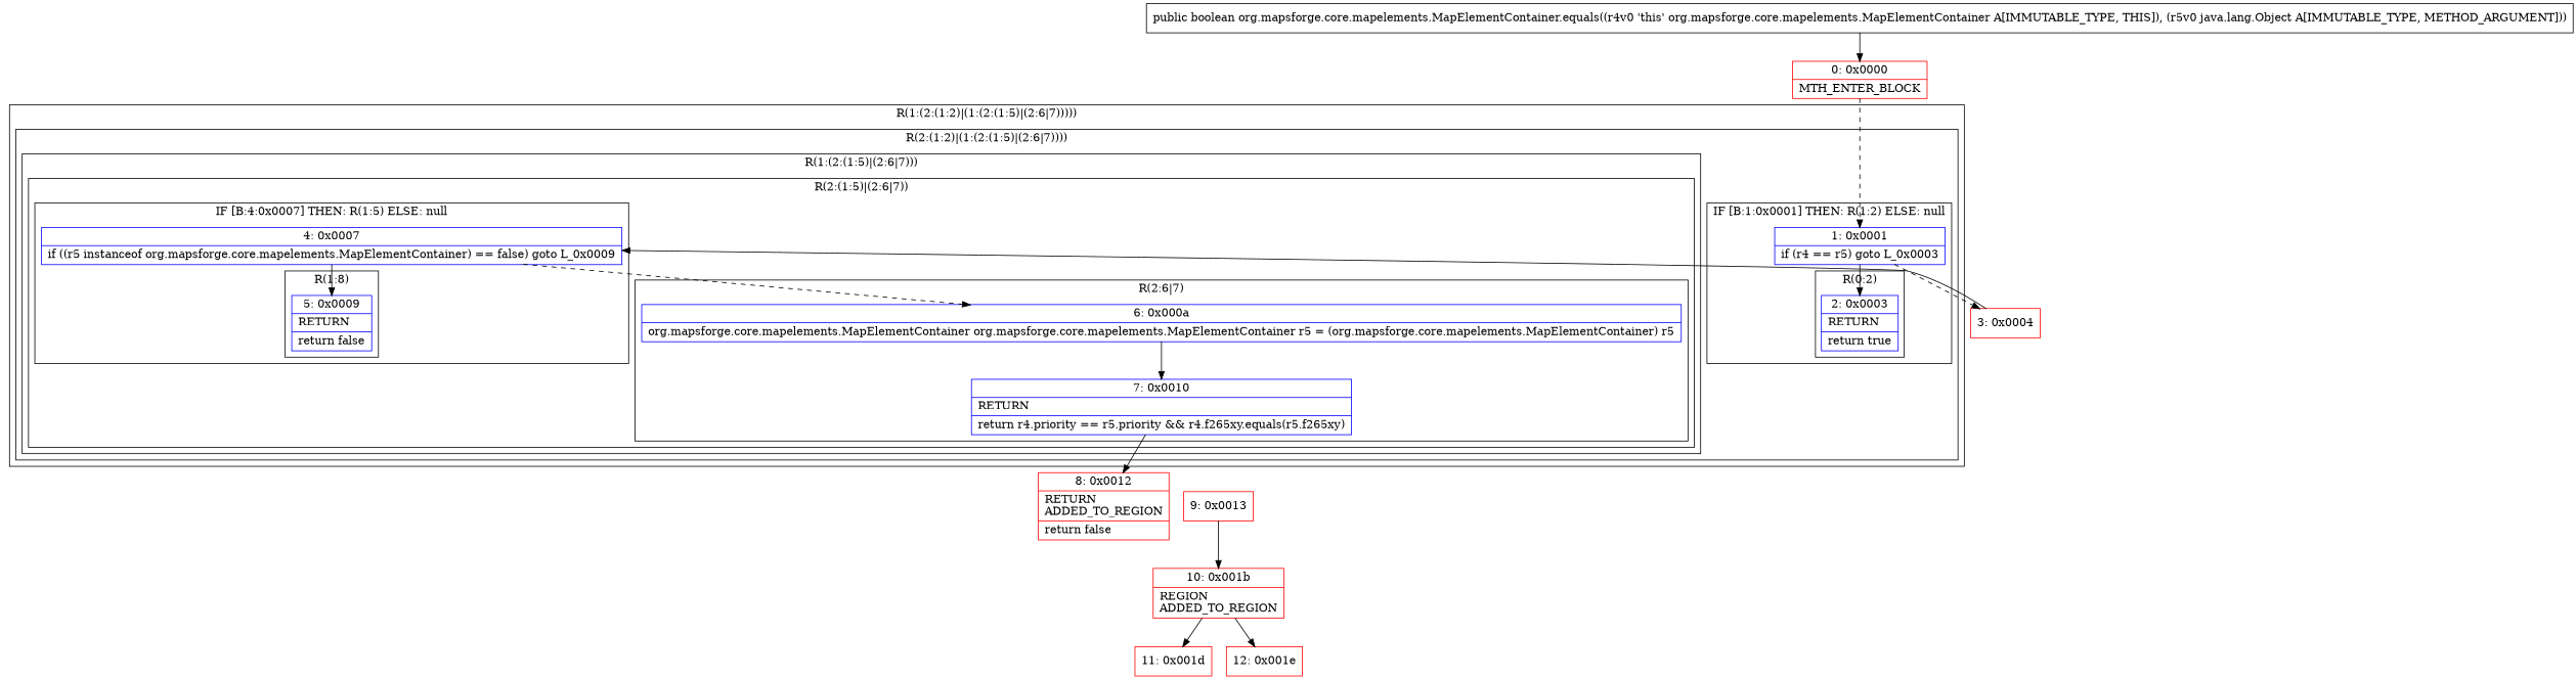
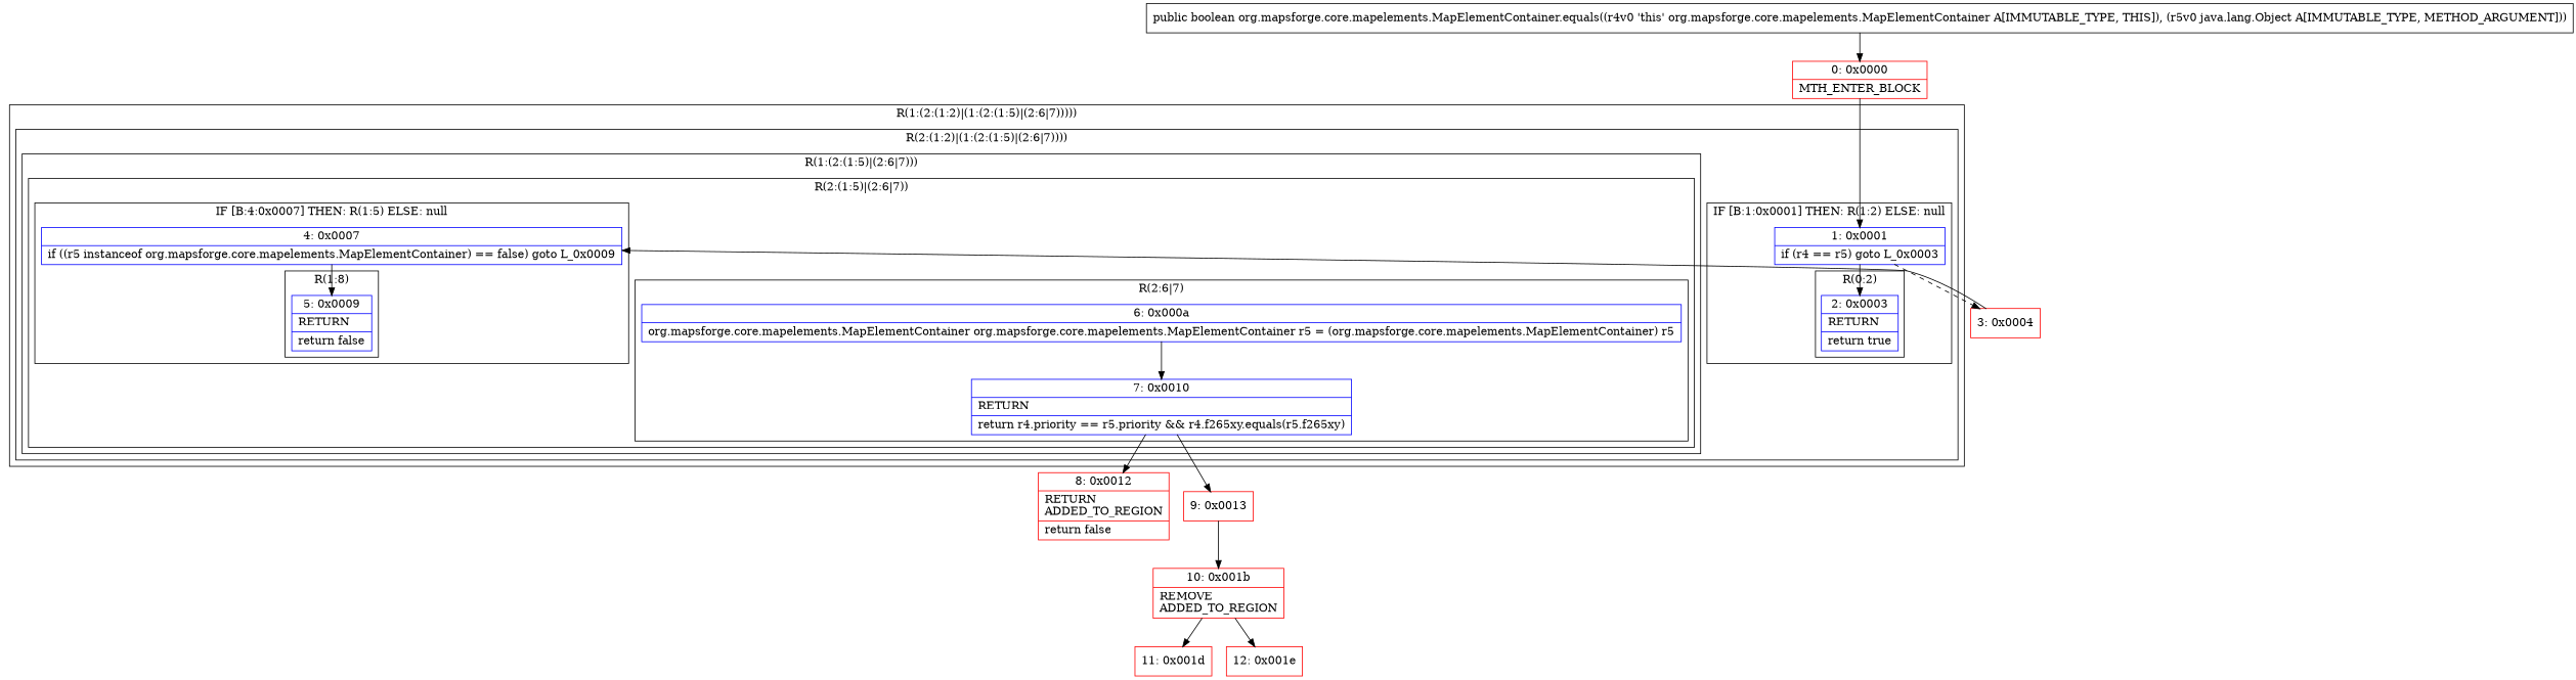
  digraph {
    node [color=red shape=record]
    n1 [color=blue label="{2\:\ 0x0003|RETURN\l|return true\l}"]
    n2 [color=blue label="{1\:\ 0x0001|if (r4 == r5) goto L_0x0003\l}"]
    n3 [color=blue label="{5\:\ 0x0009|RETURN\l|return false\l}"]
    n4 [color=blue label="{4\:\ 0x0007|if ((r5 instanceof org.mapsforge.core.mapelements.MapElementContainer) == false) goto L_0x0009\l}"]
    n5 [color=blue label="{6\:\ 0x000a|org.mapsforge.core.mapelements.MapElementContainer org.mapsforge.core.mapelements.MapElementContainer r5 = (org.mapsforge.core.mapelements.MapElementContainer) r5\l}"]
    n6 [color=blue label="{7\:\ 0x0010|RETURN\l|return r4.priority == r5.priority && r4.f265xy.equals(r5.f265xy)\l}"]
    n7 [label="{3\:\ 0x0004}"]
    n8 [label="{8\:\ 0x0012|RETURN\lADDED_TO_REGION\l|return false\l}"]
    n9 [label="{9\:\ 0x0013}"]
-   n10 [label="{10\:\ 0x001b|REGION\lADDED_TO_REGION\l}"]
+   n10 [label="{10\:\ 0x001b|REMOVE\lADDED_TO_REGION\l}"]
    n11 [label="{0\:\ 0x0000|MTH_ENTER_BLOCK\l}"]
    n12 [label="{11\:\ 0x001d}"]
    n13 [label="{12\:\ 0x001e}"]
    n14 [label="{public boolean org.mapsforge.core.mapelements.MapElementContainer.equals((r4v0 'this' org.mapsforge.core.mapelements.MapElementContainer A[IMMUTABLE_TYPE, THIS]), (r5v0 java.lang.Object A[IMMUTABLE_TYPE, METHOD_ARGUMENT])) }" color=""]
    subgraph cluster_1 {
      label="R(1:(2:(1:2)|(1:(2:(1:5)|(2:6|7)))))"
      subgraph cluster_2 {
        label="R(2:(1:2)|(1:(2:(1:5)|(2:6|7))))"
        subgraph cluster_3 {
          label="IF [B:1:0x0001] THEN: R(1:2) ELSE: null"
          n2
          subgraph cluster_4 {
            label="R(0:2)"
            n1
          }
        }
        subgraph cluster_5 {
          label="R(1:(2:(1:5)|(2:6|7)))"
          subgraph cluster_6 {
            label="R(2:(1:5)|(2:6|7))"
            subgraph cluster_7 {
              label="IF [B:4:0x0007] THEN: R(1:5) ELSE: null"
              n4
              subgraph cluster_8 {
                label="R(1:8)"
                n3
              }
            }
            subgraph cluster_9 {
              label="R(2:6|7)"
              n5
              n6
            }
          }
        }
      }
    }
    n2 -> n1
    n2 -> n7 [style=dashed]
    n4 -> n3
-   n4 -> n5 [style=dashed]
    n5 -> n6
    n6 -> n8
+   n6 -> n9
    n7 -> n4
    n9 -> n10
    n10 -> n12
    n10 -> n13
-   n11 -> n2 [style=dashed]
+   n11 -> n2
    n14 -> n11
  }
